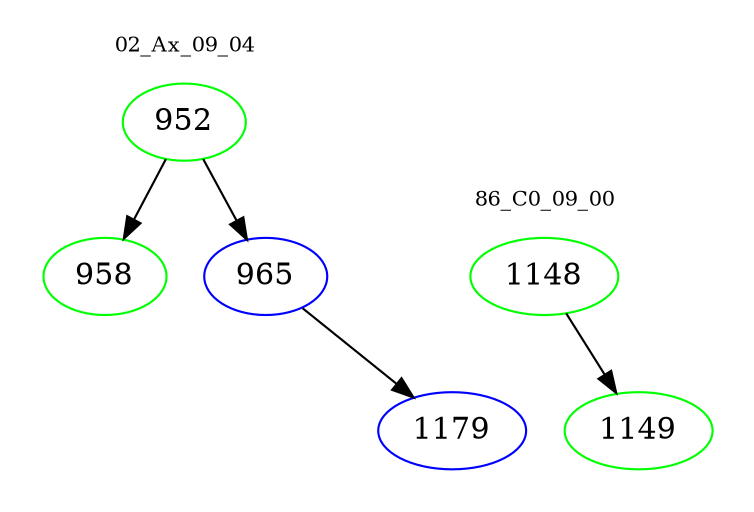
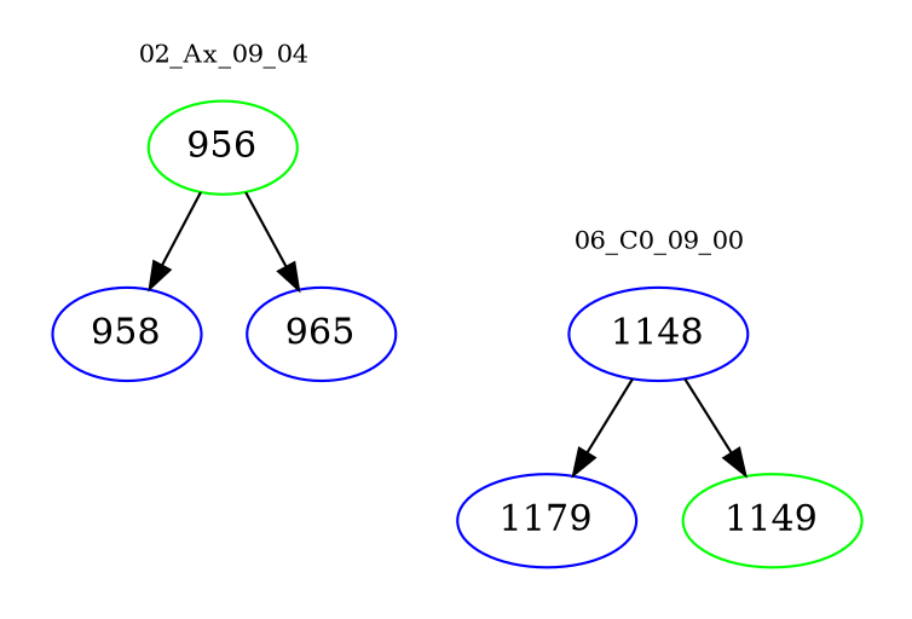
  digraph {
    node [color=green]
    edge [color=black]
-   n1 [label=952]
-   n2 [label=958]
+   n1 [label=956]
+   n2 [color=blue label=958]
    n3 [color=blue label=965]
-   n4 [label=1148]
+   n4 [color=blue label=1148]
    n5 [label=1149]
    n6 [color=blue label=1179]
    subgraph cluster_1 {
      color=white
      fontsize=10
      label="02_Ax_09_04"
      n1
      n2
      n3
    }
    subgraph cluster_2 {
      color=white
      fontsize=10
-     label="86_C0_09_00"
+     label="06_C0_09_00"
      n4
      n5
      n6
    }
    n1 -> n2
    n1 -> n3
    n4 -> n5
-   n3 -> n6
+   n4 -> n6
  }
